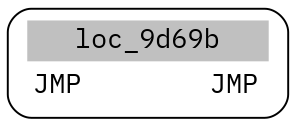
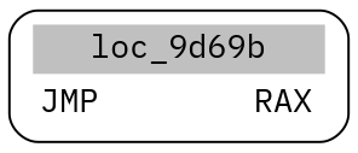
  digraph {
    fontname="IBM Plex Mono"
-   n1 [fontname="IBM Plex Mono" label=<<table border="0" cellborder="0" cellpadding="3"><tr><td align="center" colspan="2" bgcolor="grey">loc_9d69b</td></tr><tr><td align="left">JMP        JMP</td></tr></table>> shape=Mrecord]
+   n1 [fontname="IBM Plex Mono" label=<<table border="0" cellborder="0" cellpadding="3"><tr><td align="center" colspan="2" bgcolor="grey">loc_9d69b</td></tr><tr><td align="left">JMP        RAX</td></tr></table>> shape=Mrecord]
  }
